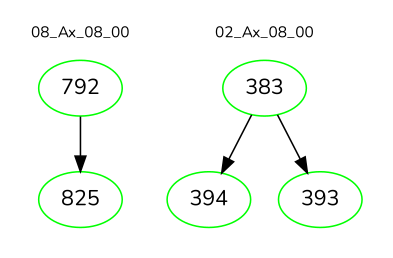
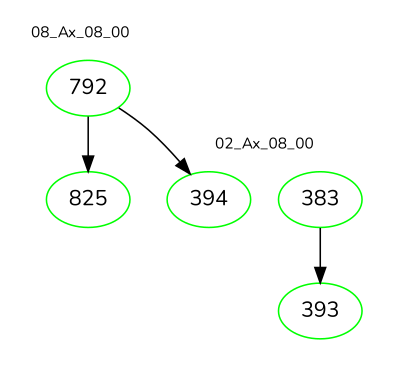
  digraph {
    fontname=Nunito
    node [color=green fontname=Nunito]
    edge [color=black fontname=Nunito]
    n1 [label=792]
    n2 [label=825]
    n3 [label=383]
    n4 [label=394]
    n5 [label=393]
    subgraph cluster_1 {
      color=white
      fontsize=10
      label="08_Ax_08_00"
      n1
      n2
    }
    subgraph cluster_2 {
      color=white
      fontsize=10
      label="02_Ax_08_00"
      n3
      n4
      n5
    }
    n1 -> n2
-   n3 -> n4
+   n1 -> n4
    n3 -> n5
  }
